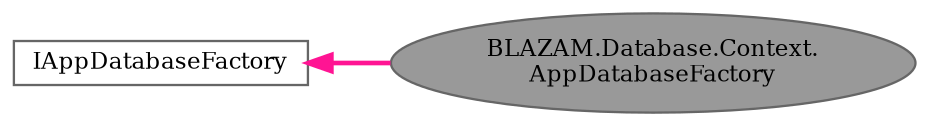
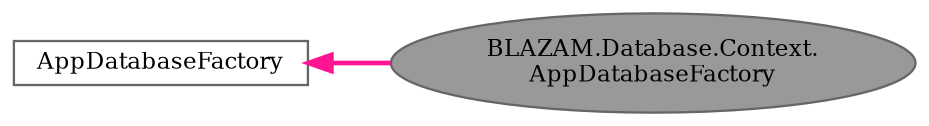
  digraph {
    rankdir=LR
    fontname="DejaVu Serif"
    node [color=gray40 fontname="DejaVu Serif" fontsize=10 style=filled]
    n1 [fillcolor=grey60 fontcolor=black height=0.2 label="BLAZAM.Database.Context.\lAppDatabaseFactory" shape=ellipse width=0.4]
-   n2 [fillcolor=white height=0.2 label=IAppDatabaseFactory shape=box width=0.4]
+   n2 [fillcolor=white height=0.2 label=AppDatabaseFactory shape=box width=0.4]
    n2 -> n1 [color=deeppink dir=back fontname="DejaVu Serif" fontsize=10 labelfontname=Helvetica labelfontsize=10 style=bold]
  }
